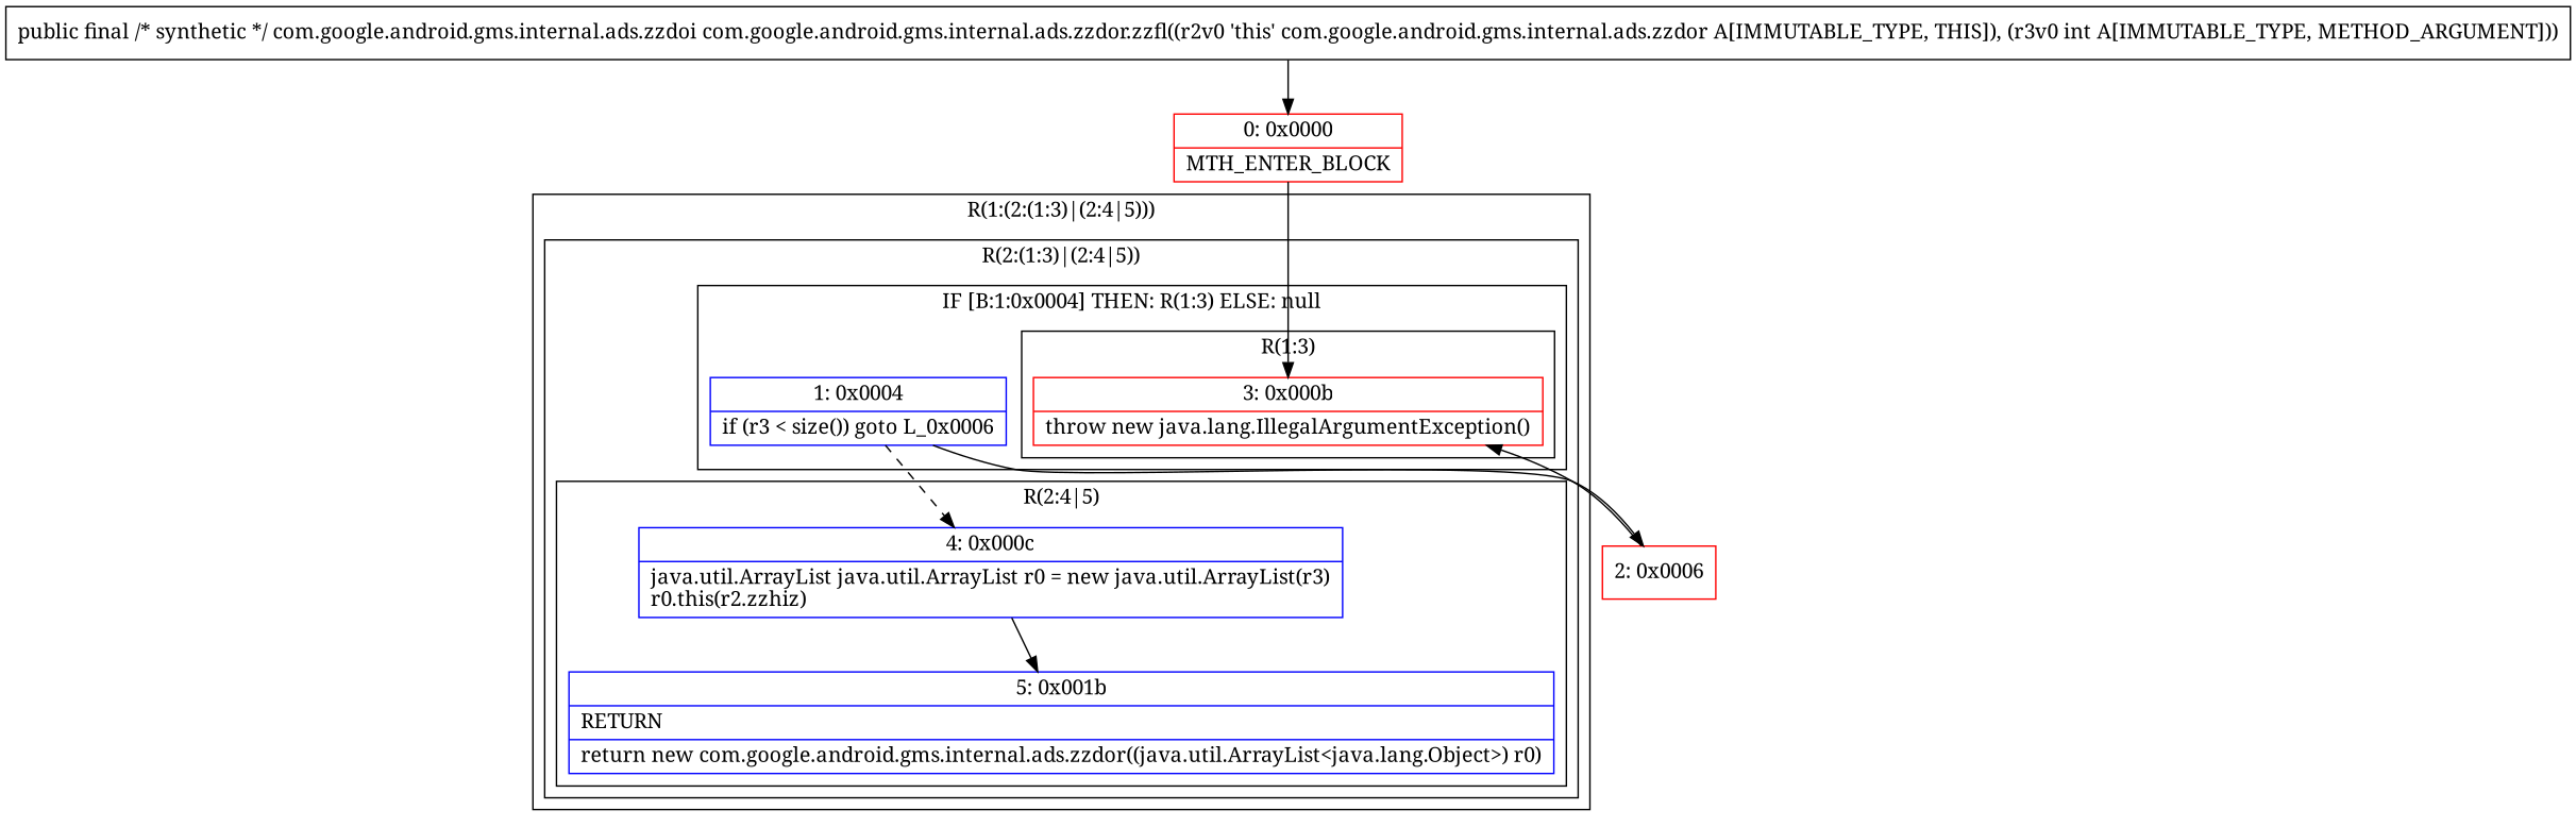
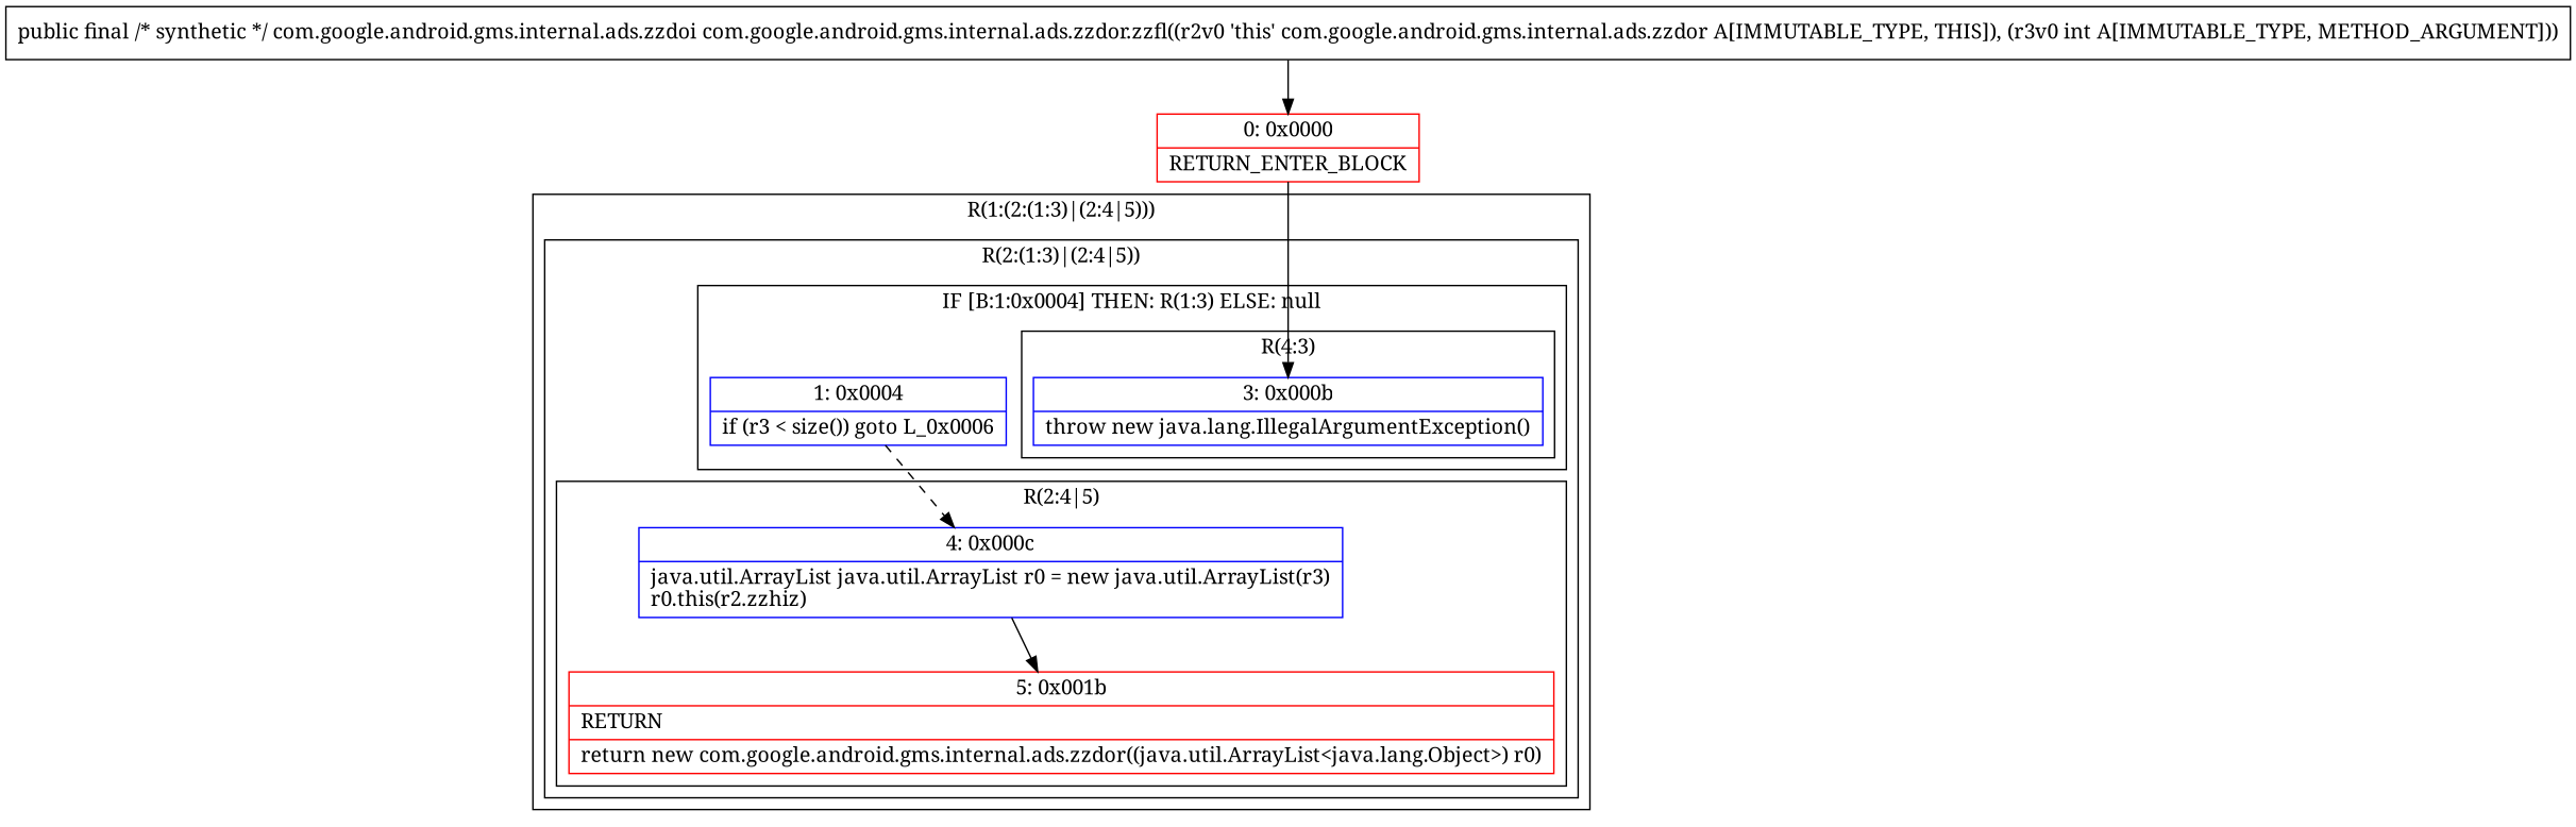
  digraph {
    fontname="Noto Serif"
    node [color=blue fontname="Noto Serif" shape=record]
    edge [fontname="Noto Serif"]
-   n1 [color=red label="{3\:\ 0x000b|throw new java.lang.IllegalArgumentException()\l}"]
+   n1 [label="{3\:\ 0x000b|throw new java.lang.IllegalArgumentException()\l}"]
    n2 [label="{1\:\ 0x0004|if (r3 \< size()) goto L_0x0006\l}"]
    n3 [label="{4\:\ 0x000c|java.util.ArrayList java.util.ArrayList r0 = new java.util.ArrayList(r3)\lr0.this(r2.zzhiz)\l}"]
-   n4 [label="{5\:\ 0x001b|RETURN\l|return new com.google.android.gms.internal.ads.zzdor((java.util.ArrayList\<java.lang.Object\>) r0)\l}"]
-   n5 [color=red label="{2\:\ 0x0006}"]
-   n6 [color=red label="{0\:\ 0x0000|MTH_ENTER_BLOCK\l}"]
+   n4 [color=red label="{5\:\ 0x001b|RETURN\l|return new com.google.android.gms.internal.ads.zzdor((java.util.ArrayList\<java.lang.Object\>) r0)\l}"]
+   n6 [color=red label="{0\:\ 0x0000|RETURN_ENTER_BLOCK\l}"]
    n7 [label="{public final \/* synthetic *\/ com.google.android.gms.internal.ads.zzdoi com.google.android.gms.internal.ads.zzdor.zzfl((r2v0 'this' com.google.android.gms.internal.ads.zzdor A[IMMUTABLE_TYPE, THIS]), (r3v0 int A[IMMUTABLE_TYPE, METHOD_ARGUMENT])) }" color=""]
    subgraph cluster_1 {
      label="R(1:(2:(1:3)|(2:4|5)))"
      subgraph cluster_2 {
        label="R(2:(1:3)|(2:4|5))"
        subgraph cluster_3 {
          label="IF [B:1:0x0004] THEN: R(1:3) ELSE: null"
          n2
          subgraph cluster_4 {
-           label="R(1:3)"
+           label="R(4:3)"
            n1
          }
        }
        subgraph cluster_5 {
          label="R(2:4|5)"
          n3
          n4
        }
      }
    }
    n2 -> n3 [style=dashed]
-   n2 -> n5
    n3 -> n4
-   n5 -> n1
    n6 -> n1
    n7 -> n6
  }
